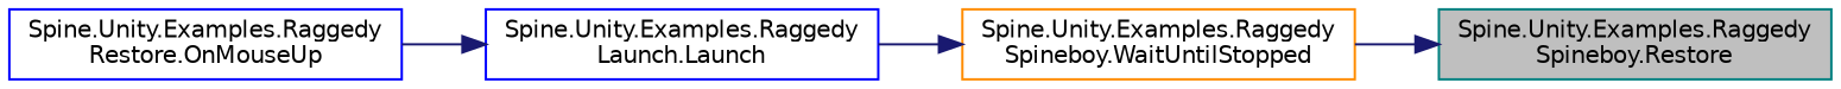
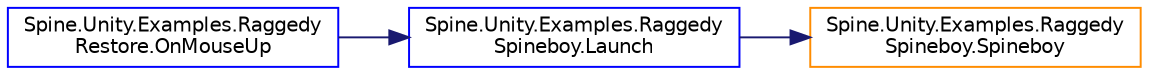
  digraph {
    rankdir=RL
    node [color=blue fillcolor=white fontname=Helvetica fontsize=10 shape=box style=filled]
    edge [color=midnightblue dir=back fontname=Helvetica fontsize=10 labelfontname=Helvetica labelfontsize=10 style=solid]
-   n1 [color=teal fillcolor=grey75 fontcolor=black height=0.2 label="Spine.Unity.Examples.Raggedy\lSpineboy.Restore" width=0.4]
-   n2 [color=darkorange height=0.2 label="Spine.Unity.Examples.Raggedy\lSpineboy.WaitUntilStopped" width=0.4]
-   n3 [height=0.2 label="Spine.Unity.Examples.Raggedy\lLaunch.Launch" width=0.4]
+   n2 [color=darkorange height=0.2 label="Spine.Unity.Examples.Raggedy\lSpineboy.Spineboy" width=0.4]
+   n3 [height=0.2 label="Spine.Unity.Examples.Raggedy\lSpineboy.Launch" width=0.4]
    n4 [height=0.2 label="Spine.Unity.Examples.Raggedy\lRestore.OnMouseUp" width=0.4]
-   n1 -> n2
    n2 -> n3
    n3 -> n4
  }
